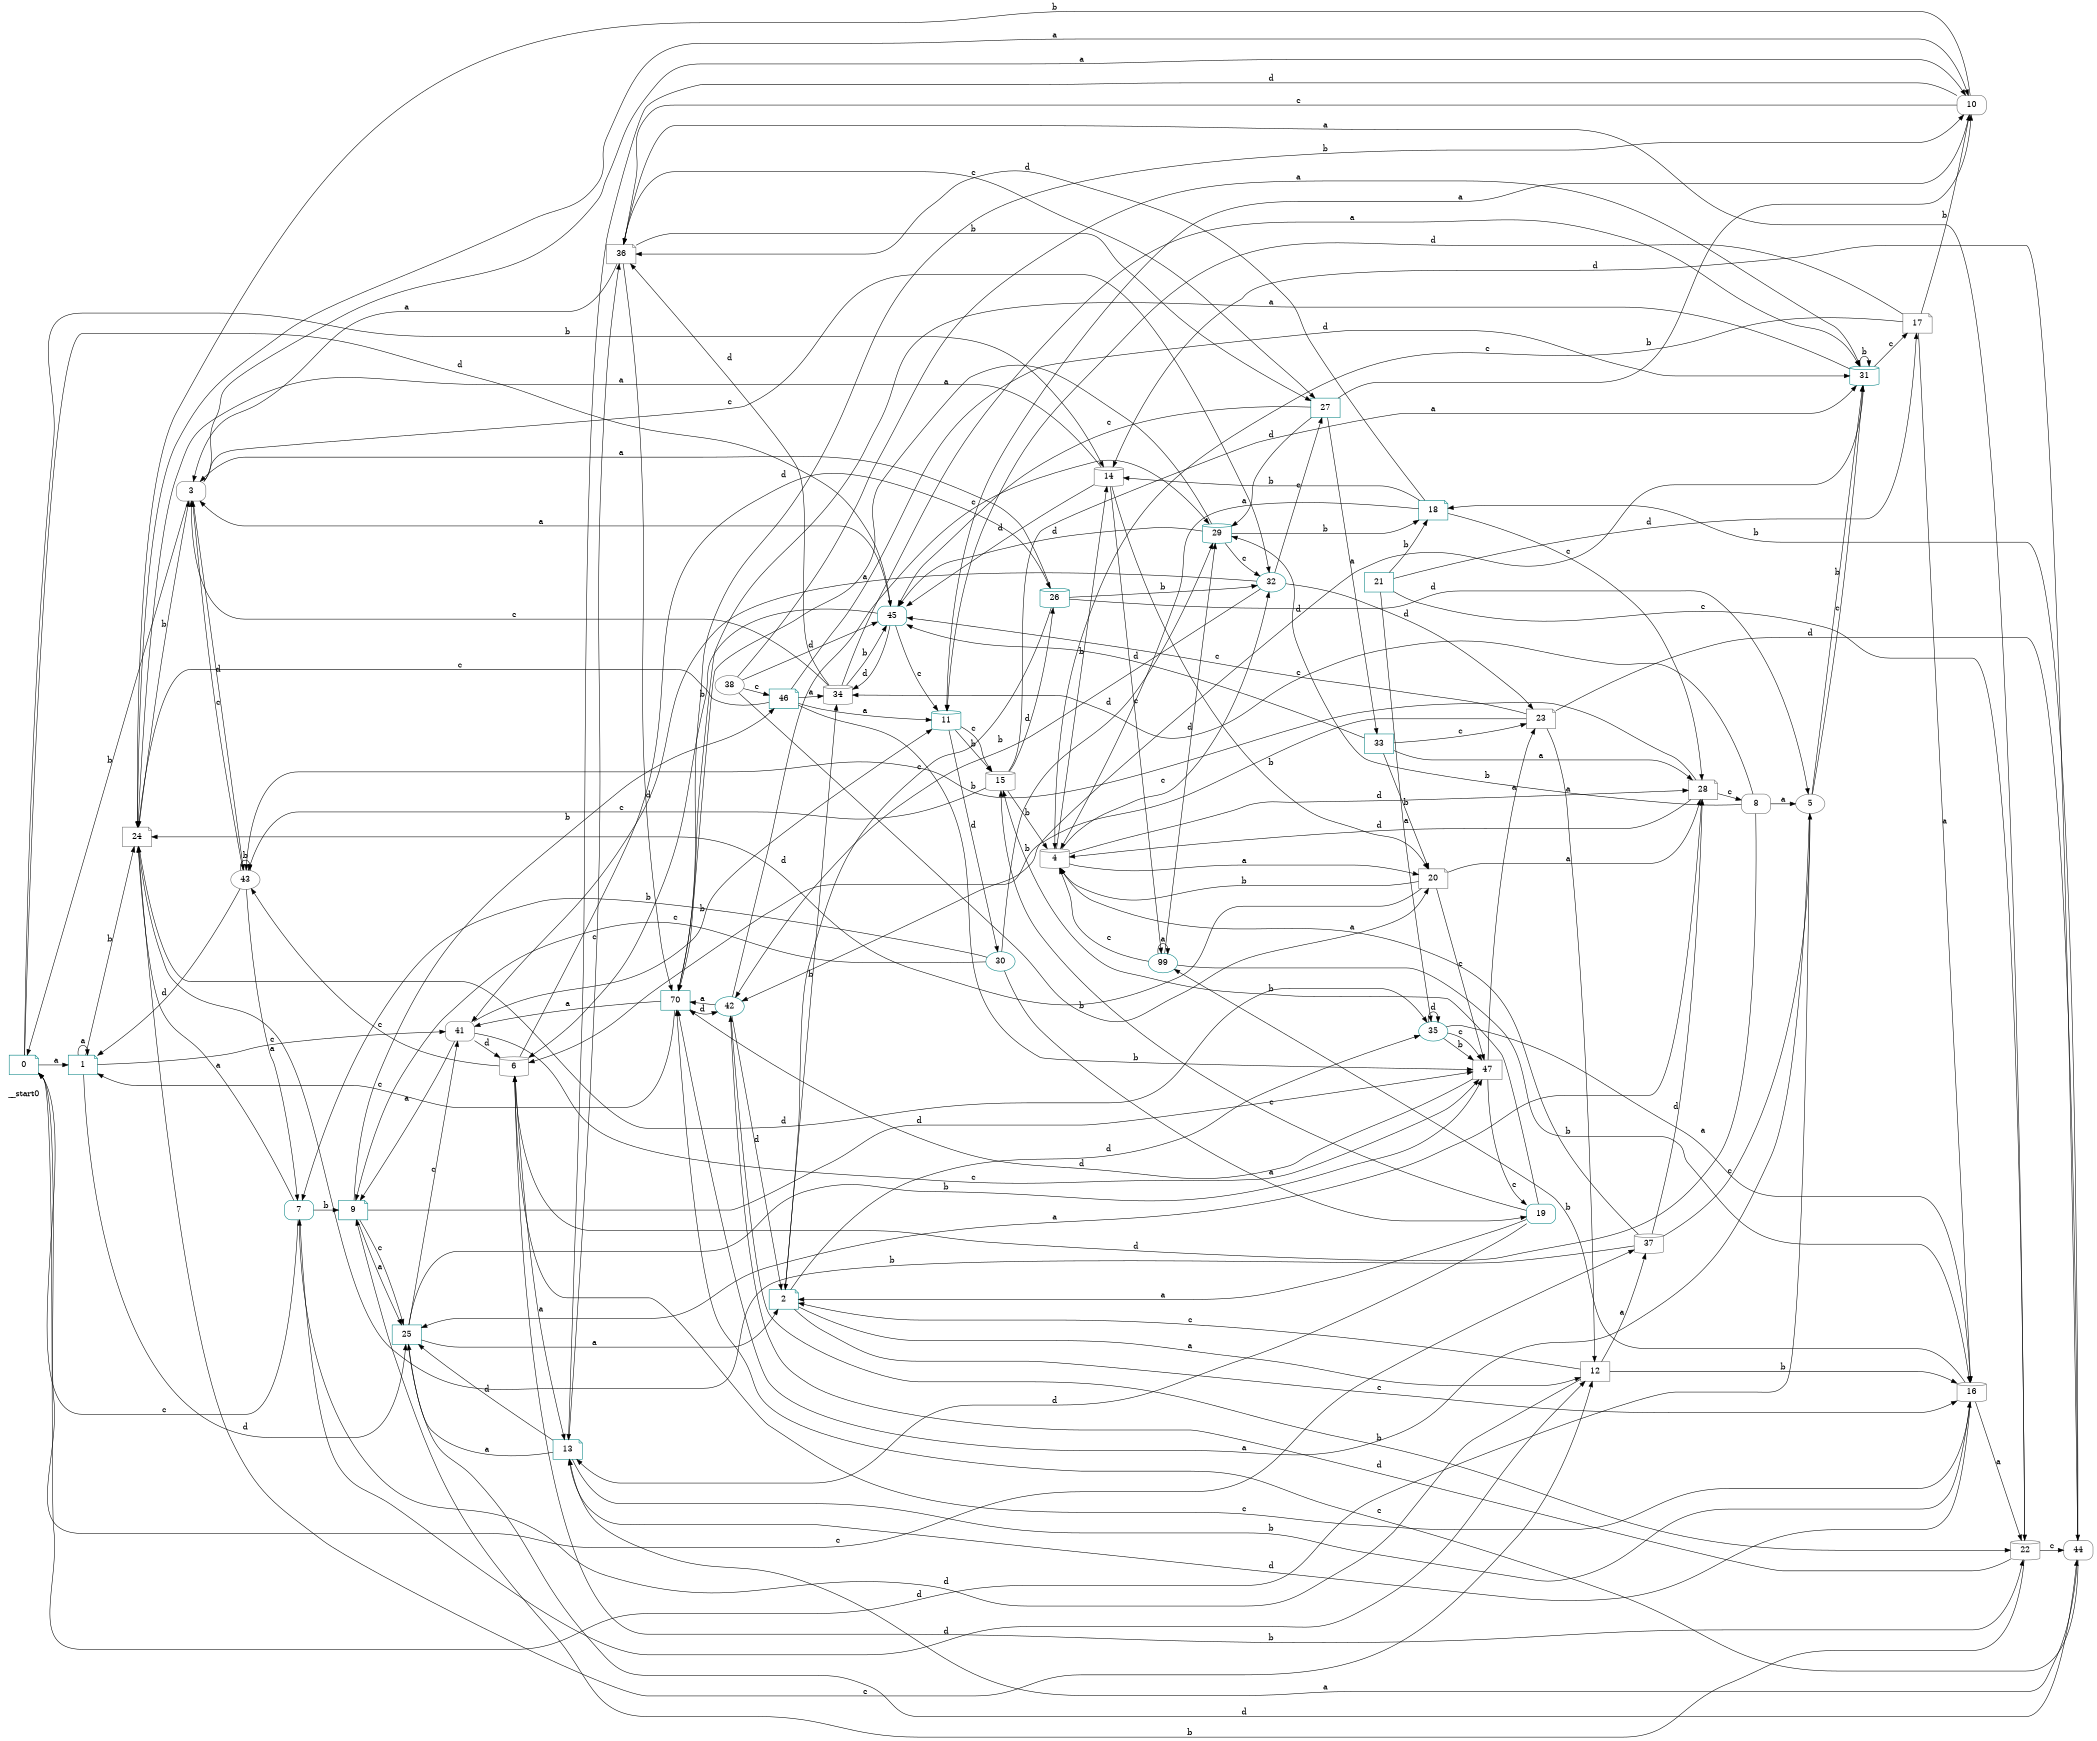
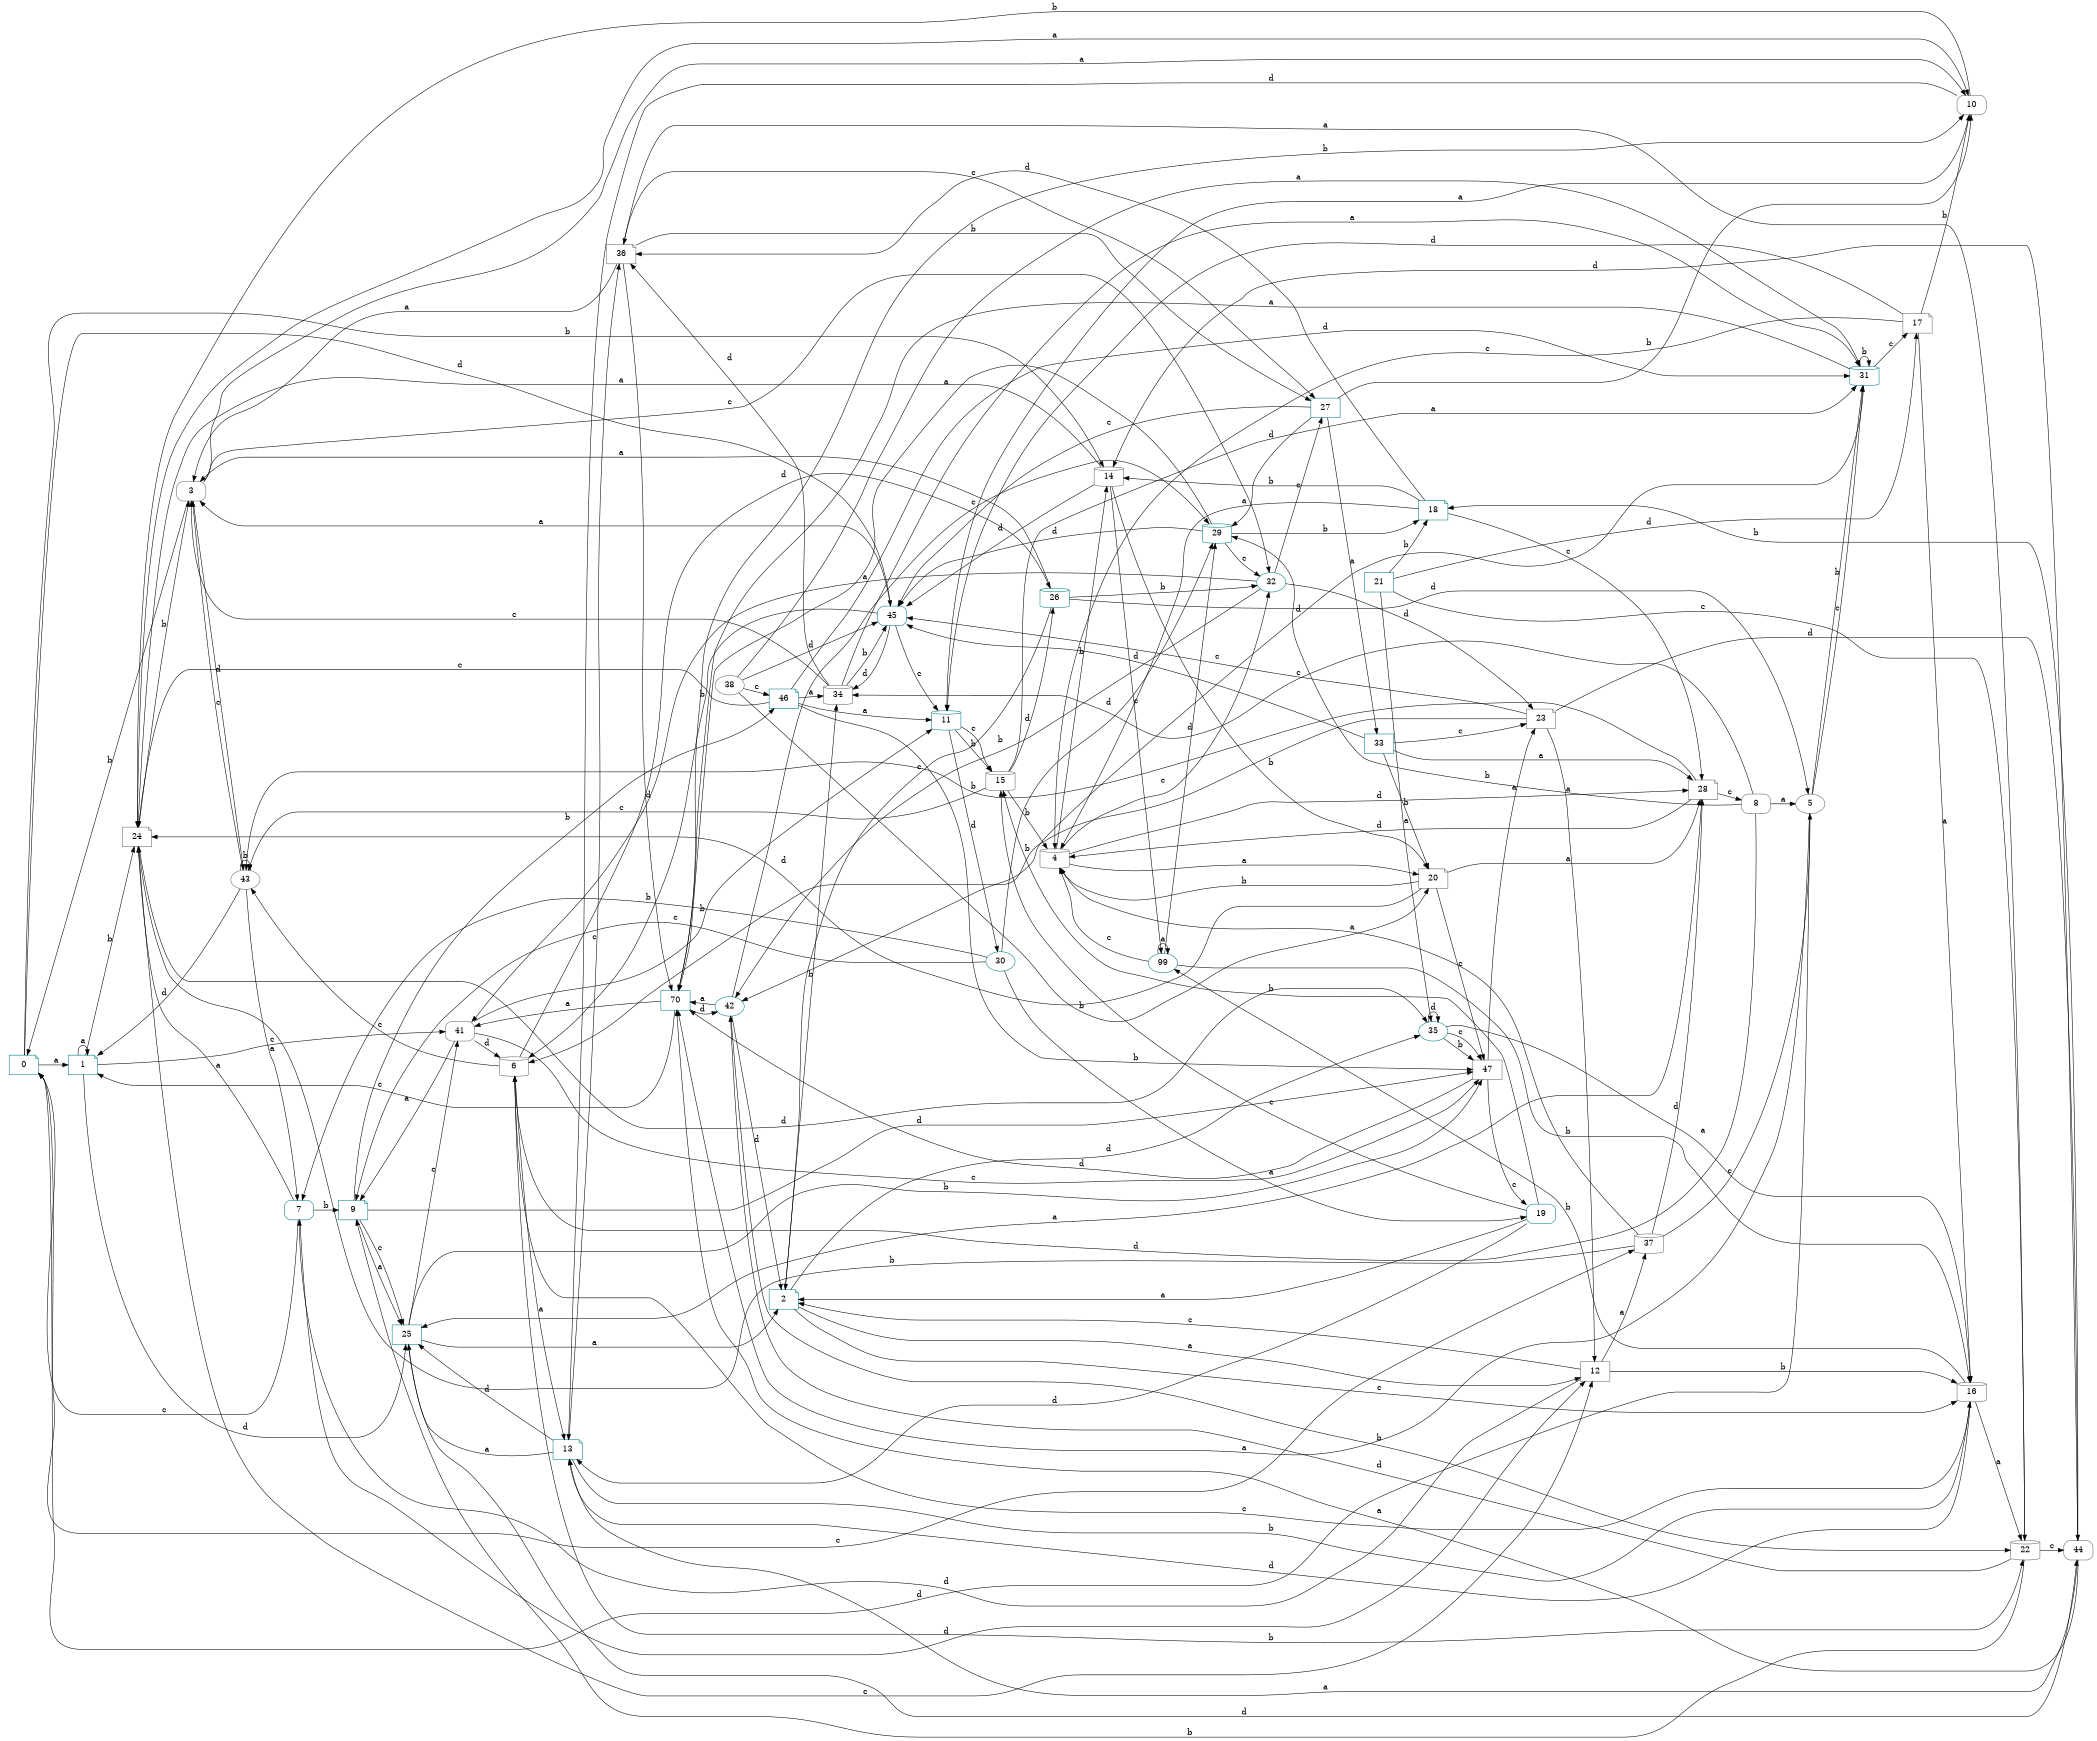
  digraph {
    rankdir=LR
    node [color=teal shape=box fillcolor=white style="rounded,filled"]
-   __start0 [shape=none fillcolor="" style=""]
    n2 [label=0 shape=note]
    n3 [label=1 shape=note]
    n4 [color=gray40 label=14 shape=cylinder]
    n5 [color=gray40 label=37 shape=cylinder]
    n6 [label=45]
    n7 [color=gray40 label=24 shape=note]
    n8 [label=25 style=filled]
    n9 [color=gray40 label=41]
    n10 [color=gray40 label=20 shape=note style=filled]
    n11 [label=99 shape=ellipse style=filled]
    n12 [color=gray40 label=4 shape=cylinder]
    n13 [color=gray40 label=28 shape=note]
    n14 [color=gray40 label=5 shape=ellipse]
    n15 [color=gray40 label=34 shape=cylinder style=filled]
    n16 [color=gray40 label=3]
    n17 [color=gray40 label=6 shape=cylinder style=filled]
    n18 [label=11 shape=cylinder]
    n19 [color=gray40 label=12 style=filled]
    n20 [label=35 shape=ellipse style=filled]
    n21 [color=gray40 label=10]
    n22 [label=2 shape=note]
    n23 [color=gray40 label=47 style=filled]
    n24 [color=gray40 label=44]
    n25 [label=9 shape=note style=filled]
    n26 [color=gray40 label=16 shape=cylinder]
    n27 [label=7]
    n28 [label=13 shape=note]
    n29 [color=gray40 label=22 shape=cylinder]
    n30 [label=31 shape=cylinder style=filled]
    n31 [color=gray40 label=36 shape=note]
    n32 [label=32 shape=ellipse]
    n33 [color=gray40 label=43 shape=ellipse style=filled]
    n34 [label=42 shape=ellipse style=filled]
    n35 [color=gray40 label=23 shape=note style=filled]
    n36 [label=27 style=filled]
    n37 [color=gray40 label=8]
    n38 [label=70 style=filled]
    n39 [color=gray40 label=17 shape=note style=filled]
    n40 [label=26 shape=cylinder]
    n41 [label=46 shape=note style=filled]
    n42 [label=29 shape=cylinder style=filled]
    n43 [label=18 shape=note style=filled]
    n44 [label=19]
    n45 [color=gray40 label=15 shape=cylinder style=filled]
    n46 [label=30 shape=ellipse]
    n47 [label=21 style=filled]
    n48 [label=33 style=filled]
    n49 [color=gray40 label=38 shape=ellipse style=filled]
    n2 -> n3 [label=a]
    n2 -> n4 [label=b]
    n2 -> n5 [label=c]
    n2 -> n6 [label=d]
    n3 -> n3 [label=a]
    n3 -> n7 [label=b]
    n3 -> n8 [label=d]
    n3 -> n9 [label=c]
    n4 -> n6 [label=d]
    n4 -> n7 [label=a]
    n4 -> n10 [label=b]
    n4 -> n11 [label=c]
    n5 -> n7 [label=b]
    n5 -> n12 [label=a]
    n5 -> n13 [label=d]
    n5 -> n14 [label=c]
    n6 -> n15 [label=d]
    n6 -> n16 [label=a]
    n6 -> n17 [label=b]
    n6 -> n18 [label=c]
    n7 -> n16 [label=b]
    n7 -> n19 [label=c]
    n7 -> n20 [label=d]
    n7 -> n21 [label=a]
    n8 -> n9 [label=c]
    n8 -> n22 [label=a]
    n8 -> n23 [label=b]
    n8 -> n24 [label=d]
    n9 -> n17 [label=d]
    n9 -> n18 [label=b]
    n9 -> n23 [label=c]
    n9 -> n25 [label=a]
    n10 -> n7 [label=d]
    n10 -> n12 [label=b]
    n10 -> n13 [label=a]
    n10 -> n23 [label=c]
    n11 -> n11 [label=a]
    n11 -> n12 [label=c]
    n11 -> n26 [label=b]
    n11 -> n42 [label=d]
    n12 -> n4 [label=b]
    n12 -> n10 [label=a]
    n12 -> n13 [label=d]
    n12 -> n32 [label=c]
    n13 -> n8 [label=a]
    n13 -> n12 [label=d]
    n13 -> n33 [label=b]
    n13 -> n37 [label=c]
    n14 -> n2 [label=d]
    n14 -> n30 [label=b]
    n14 -> n30 [label=c]
    n14 -> n38 [label=a]
    n15 -> n6 [label=b]
    n15 -> n16 [label=c]
    n15 -> n30 [label=a]
    n15 -> n31 [label=d]
    n16 -> n2 [label=b]
    n16 -> n21 [label=a]
    n16 -> n32 [label=c]
    n16 -> n33 [label=d]
    n17 -> n28 [label=a]
    n17 -> n29 [label=b]
    n17 -> n33 [label=c]
    n17 -> n40 [label=d]
    n18 -> n45 [label=b]
    n18 -> n45 [label=c]
    n18 -> n46 [label=d]
    n19 -> n5 [label=a]
    n19 -> n22 [label=c]
    n19 -> n26 [label=b]
    n19 -> n27 [label=d]
    n20 -> n20 [label=d]
    n20 -> n23 [label=b]
    n20 -> n23 [label=c]
    n20 -> n26 [label=a]
    n21 -> n7 [label=b]
    n21 -> n18 [label=a]
    n21 -> n28 [label=d]
-   n21 -> n31 [label=c]
    n22 -> n15 [label=b]
    n22 -> n19 [label=a]
    n22 -> n20 [label=d]
    n22 -> n26 [label=c]
    n23 -> n35 [label=a]
    n23 -> n38 [label=d]
    n23 -> n44 [label=c]
    n24 -> n4 [label=d]
    n24 -> n28 [label=a]
-   n24 -> n38 [label=c]
+   n24 -> n38 [label=a]
    n24 -> n43 [label=b]
    n25 -> n8 [label=a]
    n25 -> n8 [label=c]
    n25 -> n23 [label=d]
    n25 -> n41 [label=b]
    n26 -> n11 [label=b]
    n26 -> n17 [label=c]
    n26 -> n28 [label=d]
    n26 -> n29 [label=a]
    n27 -> n2 [label=c]
    n27 -> n7 [label=a]
    n27 -> n19 [label=d]
    n27 -> n25 [label=b]
    n28 -> n8 [label=a]
    n28 -> n8 [label=d]
    n28 -> n26 [label=b]
    n28 -> n31 [label=c]
    n29 -> n24 [label=c]
    n29 -> n25 [label=b]
    n29 -> n31 [label=a]
    n29 -> n34 [label=d]
    n30 -> n30 [label=b]
    n30 -> n34 [label=d]
    n30 -> n38 [label=a]
    n30 -> n39 [label=c]
    n31 -> n16 [label=a]
    n31 -> n36 [label=b]
    n31 -> n36 [label=c]
    n31 -> n38 [label=d]
    n32 -> n9 [label=a]
    n32 -> n34 [label=b]
    n32 -> n35 [label=d]
    n32 -> n36 [label=c]
    n33 -> n3 [label=d]
    n33 -> n16 [label=c]
    n33 -> n27 [label=a]
    n33 -> n33 [label=b]
    n34 -> n22 [label=d]
    n34 -> n29 [label=b]
    n34 -> n38 [label=a]
    n34 -> n42 [label=c]
    n35 -> n6 [label=c]
    n35 -> n17 [label=b]
    n35 -> n19 [label=a]
    n35 -> n24 [label=d]
    n36 -> n6 [label=c]
    n36 -> n21 [label=b]
    n36 -> n42 [label=d]
    n36 -> n48 [label=a]
    n37 -> n14 [label=a]
    n37 -> n15 [label=c]
    n37 -> n17 [label=d]
    n37 -> n42 [label=b]
    n38 -> n3 [label=c]
    n38 -> n9 [label=a]
    n38 -> n21 [label=b]
    n38 -> n34 [label=d]
    n39 -> n12 [label=c]
    n39 -> n18 [label=d]
    n39 -> n21 [label=b]
    n39 -> n26 [label=a]
    n40 -> n14 [label=d]
    n40 -> n16 [label=a]
    n40 -> n22 [label=c]
    n40 -> n32 [label=b]
    n41 -> n7 [label=c]
    n41 -> n15 [label=a]
    n41 -> n18 [label=a]
    n41 -> n23 [label=b]
    n41 -> n30 [label=d]
    n42 -> n6 [label=d]
    n42 -> n32 [label=c]
    n42 -> n38 [label=a]
    n42 -> n43 [label=b]
    n43 -> n4 [label=b]
    n43 -> n12 [label=a]
    n43 -> n13 [label=c]
    n43 -> n31 [label=d]
    n44 -> n22 [label=a]
    n44 -> n28 [label=d]
    n44 -> n45 [label=b]
    n44 -> n45 [label=c]
    n45 -> n12 [label=b]
    n45 -> n30 [label=a]
    n45 -> n33 [label=c]
    n45 -> n40 [label=d]
    n46 -> n25 [label=c]
    n46 -> n27 [label=b]
    n46 -> n42 [label=d]
    n46 -> n44 [label=a]
    n47 -> n20 [label=a]
    n47 -> n29 [label=c]
    n47 -> n39 [label=d]
    n47 -> n43 [label=b]
    n48 -> n6 [label=d]
    n48 -> n10 [label=b]
    n48 -> n13 [label=a]
    n48 -> n35 [label=c]
    n49 -> n6 [label=d]
    n49 -> n10 [label=b]
    n49 -> n30 [label=a]
    n49 -> n41 [label=c]
  }
